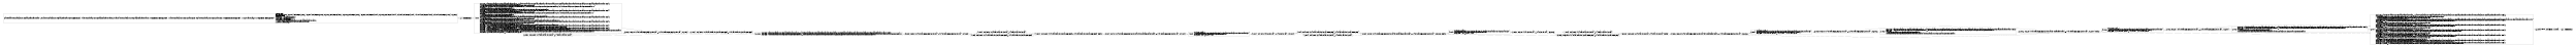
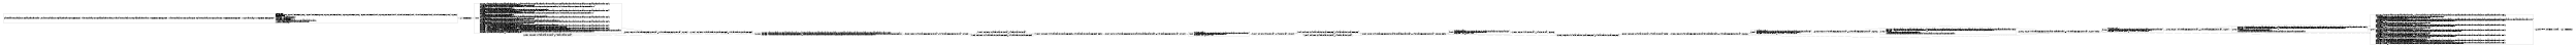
  digraph {
    rankdir=LR
    node [shape=record]
    n1 [label="{32\:\ ?|MTH_ENTER_BLOCK\l}"]
    n2 [label="{34\:\ 0x0000|0x0000: IGET  (r0 I:androidx.constraintlayout.core.widgets.analyzer.BasicMeasure$Measure) = (r8 I:androidx.constraintlayout.core.widgets.analyzer.BasicMeasure) androidx.constraintlayout.core.widgets.analyzer.BasicMeasure.mMeasure androidx.constraintlayout.core.widgets.analyzer.BasicMeasure$Measure  (LINE:443)\l0x0002: INVOKE  (r1 I:androidx.constraintlayout.core.widgets.ConstraintWidget$DimensionBehaviour) = \l  (r10 I:androidx.constraintlayout.core.widgets.ConstraintWidget A[D('widget' androidx.constraintlayout.core.widgets.ConstraintWidget)])\l type: VIRTUAL call: androidx.constraintlayout.core.widgets.ConstraintWidget.getHorizontalDimensionBehaviour():androidx.constraintlayout.core.widgets.ConstraintWidget$DimensionBehaviour A[MD:():androidx.constraintlayout.core.widgets.ConstraintWidget$DimensionBehaviour (m)]\l0x0006: IPUT  \l  (r1 I:androidx.constraintlayout.core.widgets.ConstraintWidget$DimensionBehaviour)\l  (r0 I:androidx.constraintlayout.core.widgets.analyzer.BasicMeasure$Measure)\l androidx.constraintlayout.core.widgets.analyzer.BasicMeasure.Measure.horizontalBehavior androidx.constraintlayout.core.widgets.ConstraintWidget$DimensionBehaviour \l0x0008: IGET  (r0 I:androidx.constraintlayout.core.widgets.analyzer.BasicMeasure$Measure) = (r8 I:androidx.constraintlayout.core.widgets.analyzer.BasicMeasure) androidx.constraintlayout.core.widgets.analyzer.BasicMeasure.mMeasure androidx.constraintlayout.core.widgets.analyzer.BasicMeasure$Measure  (LINE:444)\l0x000a: INVOKE  (r1 I:androidx.constraintlayout.core.widgets.ConstraintWidget$DimensionBehaviour) = \l  (r10 I:androidx.constraintlayout.core.widgets.ConstraintWidget A[D('widget' androidx.constraintlayout.core.widgets.ConstraintWidget)])\l type: VIRTUAL call: androidx.constraintlayout.core.widgets.ConstraintWidget.getVerticalDimensionBehaviour():androidx.constraintlayout.core.widgets.ConstraintWidget$DimensionBehaviour A[MD:():androidx.constraintlayout.core.widgets.ConstraintWidget$DimensionBehaviour (m)]\l0x000e: IPUT  \l  (r1 I:androidx.constraintlayout.core.widgets.ConstraintWidget$DimensionBehaviour)\l  (r0 I:androidx.constraintlayout.core.widgets.analyzer.BasicMeasure$Measure)\l androidx.constraintlayout.core.widgets.analyzer.BasicMeasure.Measure.verticalBehavior androidx.constraintlayout.core.widgets.ConstraintWidget$DimensionBehaviour \l0x0010: IGET  (r0 I:androidx.constraintlayout.core.widgets.analyzer.BasicMeasure$Measure) = (r8 I:androidx.constraintlayout.core.widgets.analyzer.BasicMeasure) androidx.constraintlayout.core.widgets.analyzer.BasicMeasure.mMeasure androidx.constraintlayout.core.widgets.analyzer.BasicMeasure$Measure  (LINE:445)\l0x0012: INVOKE  (r1 I:int) = \l  (r10 I:androidx.constraintlayout.core.widgets.ConstraintWidget A[D('widget' androidx.constraintlayout.core.widgets.ConstraintWidget)])\l type: VIRTUAL call: androidx.constraintlayout.core.widgets.ConstraintWidget.getWidth():int A[MD:():int (m)]\l0x0016: IPUT  (r1 I:int), (r0 I:androidx.constraintlayout.core.widgets.analyzer.BasicMeasure$Measure) androidx.constraintlayout.core.widgets.analyzer.BasicMeasure.Measure.horizontalDimension int \l0x0018: IGET  (r0 I:androidx.constraintlayout.core.widgets.analyzer.BasicMeasure$Measure) = (r8 I:androidx.constraintlayout.core.widgets.analyzer.BasicMeasure) androidx.constraintlayout.core.widgets.analyzer.BasicMeasure.mMeasure androidx.constraintlayout.core.widgets.analyzer.BasicMeasure$Measure  (LINE:446)\l0x001a: INVOKE  (r1 I:int) = \l  (r10 I:androidx.constraintlayout.core.widgets.ConstraintWidget A[D('widget' androidx.constraintlayout.core.widgets.ConstraintWidget)])\l type: VIRTUAL call: androidx.constraintlayout.core.widgets.ConstraintWidget.getHeight():int A[MD:():int (m)]\l0x001e: IPUT  (r1 I:int), (r0 I:androidx.constraintlayout.core.widgets.analyzer.BasicMeasure$Measure) androidx.constraintlayout.core.widgets.analyzer.BasicMeasure.Measure.verticalDimension int \l0x0020: IGET  (r0 I:androidx.constraintlayout.core.widgets.analyzer.BasicMeasure$Measure) = (r8 I:androidx.constraintlayout.core.widgets.analyzer.BasicMeasure) androidx.constraintlayout.core.widgets.analyzer.BasicMeasure.mMeasure androidx.constraintlayout.core.widgets.analyzer.BasicMeasure$Measure  (LINE:447)\l0x0022: CONST  (r1 I:??[int, float, boolean, short, byte, char, OBJECT, ARRAY]) = (0 ??[int, float, boolean, short, byte, char, OBJECT, ARRAY]) \l0x0023: IPUT  (r1 I:boolean), (r0 I:androidx.constraintlayout.core.widgets.analyzer.BasicMeasure$Measure) androidx.constraintlayout.core.widgets.analyzer.BasicMeasure.Measure.measuredNeedsSolverPass boolean \l0x0025: IGET  (r0 I:androidx.constraintlayout.core.widgets.analyzer.BasicMeasure$Measure) = (r8 I:androidx.constraintlayout.core.widgets.analyzer.BasicMeasure) androidx.constraintlayout.core.widgets.analyzer.BasicMeasure.mMeasure androidx.constraintlayout.core.widgets.analyzer.BasicMeasure$Measure  (LINE:448)\l0x0027: IPUT  (r11 I:int A[D('measureStrategy' int)]), (r0 I:androidx.constraintlayout.core.widgets.analyzer.BasicMeasure$Measure) androidx.constraintlayout.core.widgets.analyzer.BasicMeasure.Measure.measureStrategy int \l0x0029: IGET  (r0 I:androidx.constraintlayout.core.widgets.analyzer.BasicMeasure$Measure) = (r8 I:androidx.constraintlayout.core.widgets.analyzer.BasicMeasure) androidx.constraintlayout.core.widgets.analyzer.BasicMeasure.mMeasure androidx.constraintlayout.core.widgets.analyzer.BasicMeasure$Measure  (LINE:450)\l0x002b: IGET  (r0 I:androidx.constraintlayout.core.widgets.ConstraintWidget$DimensionBehaviour) = (r0 I:androidx.constraintlayout.core.widgets.analyzer.BasicMeasure$Measure) androidx.constraintlayout.core.widgets.analyzer.BasicMeasure.Measure.horizontalBehavior androidx.constraintlayout.core.widgets.ConstraintWidget$DimensionBehaviour \l0x002d: SGET  (r2 I:androidx.constraintlayout.core.widgets.ConstraintWidget$DimensionBehaviour) =  androidx.constraintlayout.core.widgets.ConstraintWidget.DimensionBehaviour.MATCH_CONSTRAINT androidx.constraintlayout.core.widgets.ConstraintWidget$DimensionBehaviour \l0x002f: CONST  (r3 I:??[boolean, int, float, short, byte, char]) = (1 ??[boolean, int, float, short, byte, char]) \l}"]
    n3 [label="{35\:\ 0x0030|0x0030: IF  (r0 I:??[int, boolean, OBJECT, ARRAY, byte, short, char]) != (r2 I:??[int, boolean, OBJECT, ARRAY, byte, short, char])  \-\> B:37:0x0034 \l}"]
    n4 [label="{37\:\ 0x0034|0x0034: CONST  (r0 I:??[int, float, boolean, short, byte, char, OBJECT, ARRAY]) = (0 ??[int, float, boolean, short, byte, char, OBJECT, ARRAY]) \l}"]
    n5 [label="{36\:\ 0x0032|0x0032: CONST  (r0 I:??[boolean, int, float, short, byte, char]) = (1 ??[boolean, int, float, short, byte, char]) \l}"]
    n6 [label="{38\:\ 0x0035|0x0035: IGET  (r2 I:androidx.constraintlayout.core.widgets.analyzer.BasicMeasure$Measure) = (r8 I:androidx.constraintlayout.core.widgets.analyzer.BasicMeasure) androidx.constraintlayout.core.widgets.analyzer.BasicMeasure.mMeasure androidx.constraintlayout.core.widgets.analyzer.BasicMeasure$Measure  (LINE:451)\l0x0037: IGET  (r2 I:androidx.constraintlayout.core.widgets.ConstraintWidget$DimensionBehaviour) = (r2 I:androidx.constraintlayout.core.widgets.analyzer.BasicMeasure$Measure) androidx.constraintlayout.core.widgets.analyzer.BasicMeasure.Measure.verticalBehavior androidx.constraintlayout.core.widgets.ConstraintWidget$DimensionBehaviour \l0x0039: SGET  (r4 I:androidx.constraintlayout.core.widgets.ConstraintWidget$DimensionBehaviour) =  androidx.constraintlayout.core.widgets.ConstraintWidget.DimensionBehaviour.MATCH_CONSTRAINT androidx.constraintlayout.core.widgets.ConstraintWidget$DimensionBehaviour \l}"]
    n7 [label="{39\:\ 0x003b|0x003b: IF  (r2 I:??[int, boolean, OBJECT, ARRAY, byte, short, char]) != (r4 I:??[int, boolean, OBJECT, ARRAY, byte, short, char])  \-\> B:41:0x003f \l}"]
    n8 [label="{40\:\ 0x003d|0x003d: CONST  (r2 I:??[boolean, int, float, short, byte, char]) = (1 ??[boolean, int, float, short, byte, char]) \l}"]
    n9 [label="{41\:\ 0x003f|0x003f: CONST  (r2 I:??[int, float, boolean, short, byte, char, OBJECT, ARRAY]) = (0 ??[int, float, boolean, short, byte, char, OBJECT, ARRAY]) \l}"]
    n10 [label="{42\:\ 0x0040|0x0040: CONST  (r4 I:??[int, float, boolean, short, byte, char, OBJECT, ARRAY]) = (0 ??[int, float, boolean, short, byte, char, OBJECT, ARRAY])  (LINE:452)\l}"]
    n11 [label="{43\:\ 0x0041|0x0041: IF  (r0 I:??[int, boolean, OBJECT, ARRAY, byte, short, char] A[D('horizontalMatchConstraints' boolean)]) == (0 ??[int, boolean, OBJECT, ARRAY, byte, short, char])  \-\> B:47:0x004b \l}"]
    n12 [label="{44\:\ 0x0043|0x0043: IGET  (r5 I:float) = \l  (r10 I:androidx.constraintlayout.core.widgets.ConstraintWidget A[D('widget' androidx.constraintlayout.core.widgets.ConstraintWidget)])\l androidx.constraintlayout.core.widgets.ConstraintWidget.mDimensionRatio float \l0x0045: CMP_L  (r5 I:int) = (r5 I:float), (r4 I:float) \l}"]
    n13 [label="{45\:\ 0x0047|0x0047: IF  (r5 I:??[int, byte, short, char]) \<= (0 ??[int, byte, short, char])  \-\> B:47:0x004b \l}"]
    n14 [label="{47\:\ 0x004b|0x004b: CONST  (r5 I:??[int, float, boolean, short, byte, char, OBJECT, ARRAY]) = (0 ??[int, float, boolean, short, byte, char, OBJECT, ARRAY]) \l}"]
    n15 [label="{48\:\ 0x004c|0x004c: IF  (r2 I:??[int, boolean, OBJECT, ARRAY, byte, short, char] A[D('verticalMatchConstraints' boolean)]) == (0 ??[int, boolean, OBJECT, ARRAY, byte, short, char])  \-\> B:52:0x0056  (LINE:453)\l}"]
    n16 [label="{46\:\ 0x0049|0x0049: CONST  (r5 I:??[boolean, int, float, short, byte, char]) = (1 ??[boolean, int, float, short, byte, char]) \l}"]
    n17 [label="{49\:\ 0x004e|0x004e: IGET  (r6 I:float) = \l  (r10 I:androidx.constraintlayout.core.widgets.ConstraintWidget A[D('widget' androidx.constraintlayout.core.widgets.ConstraintWidget)])\l androidx.constraintlayout.core.widgets.ConstraintWidget.mDimensionRatio float \l0x0050: CMP_L  (r4 I:int) = (r6 I:float), (r4 I:float) \l}"]
    n18 [label="{52\:\ 0x0056|0x0056: CONST  (r4 I:??[int, float, boolean, short, byte, char, OBJECT, ARRAY]) = (0 ??[int, float, boolean, short, byte, char, OBJECT, ARRAY]) \l}"]
    n19 [label="{50\:\ 0x0052|0x0052: IF  (r4 I:??[int, byte, short, char]) \<= (0 ??[int, byte, short, char])  \-\> B:52:0x0056 \l}"]
    n20 [label="{53\:\ 0x0057|0x0057: CONST  (r6 I:??[int, float, short, byte, char]) = (4 ??[int, float, short, byte, char])  (LINE:455)\l}"]
-   n21 [label="{51\:\ 0x0054|0x0054: CONST  (r4 I:??[boolean, int, float, short, byte, char]) = (1 ??[boolean, int, float, short, byte, char]) \l}"]
    n22 [label="{54\:\ 0x0058|0x0058: IF  (r5 I:??[int, boolean, OBJECT, ARRAY, byte, short, char] A[D('horizontalUseRatio' boolean)]) == (0 ??[int, boolean, OBJECT, ARRAY, byte, short, char])  \-\> B:58:0x0066 \l}"]
    n23 [label="{55\:\ 0x005a|0x005a: IGET  (r7 I:int[]) = \l  (r10 I:androidx.constraintlayout.core.widgets.ConstraintWidget A[D('widget' androidx.constraintlayout.core.widgets.ConstraintWidget)])\l androidx.constraintlayout.core.widgets.ConstraintWidget.mResolvedMatchConstraintDefault int[]  (LINE:456)\l0x005c: AGET  (r1 I:??[int, float, short, byte, char]) = (r7 I:??[int, float][]), (r1 I:??[int, short, byte, char]) \l}"]
    n24 [label="{58\:\ 0x0066|0x0066: IF  (r4 I:??[int, boolean, OBJECT, ARRAY, byte, short, char] A[D('verticalUseRatio' boolean)]) == (0 ??[int, boolean, OBJECT, ARRAY, byte, short, char])  \-\> B:62:0x0074  (LINE:460)\l}"]
    n25 [label="{56\:\ 0x005e|0x005e: IF  (r1 I:??[int, boolean, OBJECT, ARRAY, byte, short, char]) != (r6 I:??[int, boolean, OBJECT, ARRAY, byte, short, char])  \-\> B:58:0x0066 \l}"]
    n26 [label="{59\:\ 0x0068|0x0068: IGET  (r1 I:int[]) = \l  (r10 I:androidx.constraintlayout.core.widgets.ConstraintWidget A[D('widget' androidx.constraintlayout.core.widgets.ConstraintWidget)])\l androidx.constraintlayout.core.widgets.ConstraintWidget.mResolvedMatchConstraintDefault int[]  (LINE:461)\l0x006a: AGET  (r1 I:??[int, float, short, byte, char]) = (r1 I:??[int, float][]), (r3 I:??[int, short, byte, char]) \l}"]
    n27 [label="{62\:\ 0x0074|0x0074: IGET  (r1 I:androidx.constraintlayout.core.widgets.analyzer.BasicMeasure$Measure) = (r8 I:androidx.constraintlayout.core.widgets.analyzer.BasicMeasure) androidx.constraintlayout.core.widgets.analyzer.BasicMeasure.mMeasure androidx.constraintlayout.core.widgets.analyzer.BasicMeasure$Measure  (LINE:466)\l0x0076: INVOKE  \l  (r9 I:androidx.constraintlayout.core.widgets.analyzer.BasicMeasure$Measurer A[D('measurer' androidx.constraintlayout.core.widgets.analyzer.BasicMeasure$Measurer)])\l  (r10 I:androidx.constraintlayout.core.widgets.ConstraintWidget A[D('widget' androidx.constraintlayout.core.widgets.ConstraintWidget)])\l  (r1 I:androidx.constraintlayout.core.widgets.analyzer.BasicMeasure$Measure)\l type: INTERFACE call: androidx.constraintlayout.core.widgets.analyzer.BasicMeasure.Measurer.measure(androidx.constraintlayout.core.widgets.ConstraintWidget, androidx.constraintlayout.core.widgets.analyzer.BasicMeasure$Measure):void A[MD:(androidx.constraintlayout.core.widgets.ConstraintWidget, androidx.constraintlayout.core.widgets.analyzer.BasicMeasure$Measure):void (m)]\l0x0079: IGET  (r1 I:androidx.constraintlayout.core.widgets.analyzer.BasicMeasure$Measure) = (r8 I:androidx.constraintlayout.core.widgets.analyzer.BasicMeasure) androidx.constraintlayout.core.widgets.analyzer.BasicMeasure.mMeasure androidx.constraintlayout.core.widgets.analyzer.BasicMeasure$Measure  (LINE:467)\l0x007b: IGET  (r1 I:int) = (r1 I:androidx.constraintlayout.core.widgets.analyzer.BasicMeasure$Measure) androidx.constraintlayout.core.widgets.analyzer.BasicMeasure.Measure.measuredWidth int \l0x007d: INVOKE  \l  (r10 I:androidx.constraintlayout.core.widgets.ConstraintWidget A[D('widget' androidx.constraintlayout.core.widgets.ConstraintWidget)])\l  (r1 I:int)\l type: VIRTUAL call: androidx.constraintlayout.core.widgets.ConstraintWidget.setWidth(int):void A[MD:(int):void (m)]\l0x0080: IGET  (r1 I:androidx.constraintlayout.core.widgets.analyzer.BasicMeasure$Measure) = (r8 I:androidx.constraintlayout.core.widgets.analyzer.BasicMeasure) androidx.constraintlayout.core.widgets.analyzer.BasicMeasure.mMeasure androidx.constraintlayout.core.widgets.analyzer.BasicMeasure$Measure  (LINE:468)\l0x0082: IGET  (r1 I:int) = (r1 I:androidx.constraintlayout.core.widgets.analyzer.BasicMeasure$Measure) androidx.constraintlayout.core.widgets.analyzer.BasicMeasure.Measure.measuredHeight int \l0x0084: INVOKE  \l  (r10 I:androidx.constraintlayout.core.widgets.ConstraintWidget A[D('widget' androidx.constraintlayout.core.widgets.ConstraintWidget)])\l  (r1 I:int)\l type: VIRTUAL call: androidx.constraintlayout.core.widgets.ConstraintWidget.setHeight(int):void A[MD:(int):void (m)]\l0x0087: IGET  (r1 I:androidx.constraintlayout.core.widgets.analyzer.BasicMeasure$Measure) = (r8 I:androidx.constraintlayout.core.widgets.analyzer.BasicMeasure) androidx.constraintlayout.core.widgets.analyzer.BasicMeasure.mMeasure androidx.constraintlayout.core.widgets.analyzer.BasicMeasure$Measure  (LINE:469)\l0x0089: IGET  (r1 I:boolean) = (r1 I:androidx.constraintlayout.core.widgets.analyzer.BasicMeasure$Measure) androidx.constraintlayout.core.widgets.analyzer.BasicMeasure.Measure.measuredHasBaseline boolean \l0x008b: INVOKE  \l  (r10 I:androidx.constraintlayout.core.widgets.ConstraintWidget A[D('widget' androidx.constraintlayout.core.widgets.ConstraintWidget)])\l  (r1 I:boolean)\l type: VIRTUAL call: androidx.constraintlayout.core.widgets.ConstraintWidget.setHasBaseline(boolean):void A[MD:(boolean):void (m)]\l0x008e: IGET  (r1 I:androidx.constraintlayout.core.widgets.analyzer.BasicMeasure$Measure) = (r8 I:androidx.constraintlayout.core.widgets.analyzer.BasicMeasure) androidx.constraintlayout.core.widgets.analyzer.BasicMeasure.mMeasure androidx.constraintlayout.core.widgets.analyzer.BasicMeasure$Measure  (LINE:470)\l0x0090: IGET  (r1 I:int) = (r1 I:androidx.constraintlayout.core.widgets.analyzer.BasicMeasure$Measure) androidx.constraintlayout.core.widgets.analyzer.BasicMeasure.Measure.measuredBaseline int \l0x0092: INVOKE  \l  (r10 I:androidx.constraintlayout.core.widgets.ConstraintWidget A[D('widget' androidx.constraintlayout.core.widgets.ConstraintWidget)])\l  (r1 I:int)\l type: VIRTUAL call: androidx.constraintlayout.core.widgets.ConstraintWidget.setBaselineDistance(int):void A[MD:(int):void (m)]\l0x0095: IGET  (r1 I:androidx.constraintlayout.core.widgets.analyzer.BasicMeasure$Measure) = (r8 I:androidx.constraintlayout.core.widgets.analyzer.BasicMeasure) androidx.constraintlayout.core.widgets.analyzer.BasicMeasure.mMeasure androidx.constraintlayout.core.widgets.analyzer.BasicMeasure$Measure  (LINE:471)\l0x0097: SGET  (r3 I:int) =  androidx.constraintlayout.core.widgets.analyzer.BasicMeasure.Measure.SELF_DIMENSIONS int \l0x0099: IPUT  (r3 I:int), (r1 I:androidx.constraintlayout.core.widgets.analyzer.BasicMeasure$Measure) androidx.constraintlayout.core.widgets.analyzer.BasicMeasure.Measure.measureStrategy int \l0x009b: IGET  (r1 I:androidx.constraintlayout.core.widgets.analyzer.BasicMeasure$Measure) = (r8 I:androidx.constraintlayout.core.widgets.analyzer.BasicMeasure) androidx.constraintlayout.core.widgets.analyzer.BasicMeasure.mMeasure androidx.constraintlayout.core.widgets.analyzer.BasicMeasure$Measure  (LINE:472)\l0x009d: IGET  (r1 I:boolean) = (r1 I:androidx.constraintlayout.core.widgets.analyzer.BasicMeasure$Measure) androidx.constraintlayout.core.widgets.analyzer.BasicMeasure.Measure.measuredNeedsSolverPass boolean \l}"]
    n28 [label="{57\:\ 0x0060|0x0060: IGET  (r1 I:androidx.constraintlayout.core.widgets.analyzer.BasicMeasure$Measure) = (r8 I:androidx.constraintlayout.core.widgets.analyzer.BasicMeasure) androidx.constraintlayout.core.widgets.analyzer.BasicMeasure.mMeasure androidx.constraintlayout.core.widgets.analyzer.BasicMeasure$Measure  (LINE:457)\l0x0062: SGET  (r7 I:androidx.constraintlayout.core.widgets.ConstraintWidget$DimensionBehaviour) =  androidx.constraintlayout.core.widgets.ConstraintWidget.DimensionBehaviour.FIXED androidx.constraintlayout.core.widgets.ConstraintWidget$DimensionBehaviour \l0x0064: IPUT  \l  (r7 I:androidx.constraintlayout.core.widgets.ConstraintWidget$DimensionBehaviour)\l  (r1 I:androidx.constraintlayout.core.widgets.analyzer.BasicMeasure$Measure)\l androidx.constraintlayout.core.widgets.analyzer.BasicMeasure.Measure.horizontalBehavior androidx.constraintlayout.core.widgets.ConstraintWidget$DimensionBehaviour \l}"]
    n29 [label="{60\:\ 0x006c|0x006c: IF  (r1 I:??[int, boolean, OBJECT, ARRAY, byte, short, char]) != (r6 I:??[int, boolean, OBJECT, ARRAY, byte, short, char])  \-\> B:62:0x0074 \l}"]
    n30 [label="{63\:\ 0x009f|RETURN\l|0x009f: RETURN  (r1 I:boolean) \l}"]
    n31 [label="{61\:\ 0x006e|0x006e: IGET  (r1 I:androidx.constraintlayout.core.widgets.analyzer.BasicMeasure$Measure) = (r8 I:androidx.constraintlayout.core.widgets.analyzer.BasicMeasure) androidx.constraintlayout.core.widgets.analyzer.BasicMeasure.mMeasure androidx.constraintlayout.core.widgets.analyzer.BasicMeasure$Measure  (LINE:462)\l0x0070: SGET  (r3 I:androidx.constraintlayout.core.widgets.ConstraintWidget$DimensionBehaviour) =  androidx.constraintlayout.core.widgets.ConstraintWidget.DimensionBehaviour.FIXED androidx.constraintlayout.core.widgets.ConstraintWidget$DimensionBehaviour \l0x0072: IPUT  \l  (r3 I:androidx.constraintlayout.core.widgets.ConstraintWidget$DimensionBehaviour)\l  (r1 I:androidx.constraintlayout.core.widgets.analyzer.BasicMeasure$Measure)\l androidx.constraintlayout.core.widgets.analyzer.BasicMeasure.Measure.verticalBehavior androidx.constraintlayout.core.widgets.ConstraintWidget$DimensionBehaviour \l}"]
    n32 [label="{33\:\ ?|MTH_EXIT_BLOCK\l}"]
    n33 [label="{private boolean androidx.constraintlayout.core.widgets.analyzer.BasicMeasure.measure((r8 'this' I:androidx.constraintlayout.core.widgets.analyzer.BasicMeasure A[IMMUTABLE_TYPE, THIS]), (r9 I:androidx.constraintlayout.core.widgets.analyzer.BasicMeasure$Measurer A[D('measurer' androidx.constraintlayout.core.widgets.analyzer.BasicMeasure$Measurer), IMMUTABLE_TYPE, METHOD_ARGUMENT]), (r10 I:androidx.constraintlayout.core.widgets.ConstraintWidget A[D('widget' androidx.constraintlayout.core.widgets.ConstraintWidget), IMMUTABLE_TYPE, METHOD_ARGUMENT]), (r11 I:int A[D('measureStrategy' int), IMMUTABLE_TYPE, METHOD_ARGUMENT]))  | USE_LINES_HINTS\lCROSS_EDGE: B:60:0x006c \-\> B:62:0x0074, CROSS_EDGE: B:58:0x0066 \-\> B:62:0x0074, CROSS_EDGE: B:56:0x005e \-\> B:58:0x0066, CROSS_EDGE: B:54:0x0058 \-\> B:58:0x0066, CROSS_EDGE: B:52:0x0056 \-\> B:53:0x0057, CROSS_EDGE: B:48:0x004c \-\> B:52:0x0056, CROSS_EDGE: B:47:0x004b \-\> B:48:0x004c, CROSS_EDGE: B:43:0x0041 \-\> B:47:0x004b, CROSS_EDGE: B:41:0x003f \-\> B:42:0x0040, CROSS_EDGE: B:37:0x0034 \-\> B:38:0x0035\lINLINE_NOT_NEEDED\lDebug Info:\l  0x0035\-0x009f: r0 'horizontalMatchConstraints' Z\l  0x0040\-0x009f: r2 'verticalMatchConstraints' Z\l  0x0057\-0x009f: r4 'verticalUseRatio' Z\l  0x004c\-0x009f: r5 'horizontalUseRatio' Z\l  \-1 \-0x009f: r9 'measurer' Landroidx\/constraintlayout\/core\/widgets\/analyzer\/BasicMeasure$Measurer;\l  \-1 \-0x009f: r10 'widget' Landroidx\/constraintlayout\/core\/widgets\/ConstraintWidget;\l  \-1 \-0x009f: r11 'measureStrategy' I\l}"]
    n1 -> n2 [style=dashed]
    n2 -> n3
    n3 -> n4
    n4 -> n6
    n5 -> n3 [style=dashed]
    n5 -> n6
    n6 -> n7
    n7 -> n8 [style=dashed]
    n7 -> n9
    n8 -> n10
    n9 -> n10
    n10 -> n11
    n11 -> n12 [style=dashed]
    n12 -> n13
    n13 -> n14
    n13 -> n16 [style=dashed]
    n14 -> n15
    n15 -> n17 [style=dashed]
    n15 -> n18
    n16 -> n15
    n17 -> n19
    n18 -> n20
    n19 -> n18
-   n19 -> n21 [style=dashed]
    n20 -> n22
-   n21 -> n20
    n22 -> n23 [style=dashed]
    n22 -> n24
    n23 -> n25
    n24 -> n26 [style=dashed]
    n24 -> n27
    n25 -> n24
    n25 -> n28 [style=dashed]
    n26 -> n29
    n27 -> n30
    n28 -> n24
    n29 -> n27
    n29 -> n31 [style=dashed]
    n30 -> n32
    n31 -> n27
    n33 -> n1
  }
